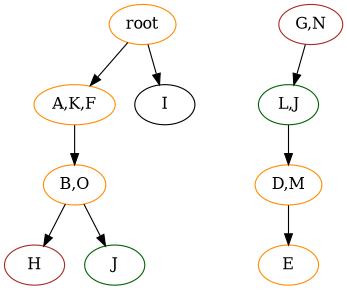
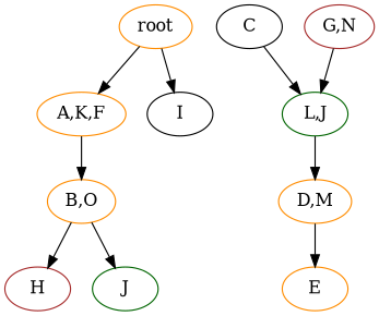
  strict digraph {
    node [color=darkorange]
    n1 [label=root]
    n2 [label="A,K,F"]
    n3 [color=black label=I]
    n4 [label="B,O"]
    n5 [color=brown label=H]
    n6 [color=darkgreen label=J]
+   n7 [color=black label=C]
    n8 [color=darkgreen label="L,J"]
    n9 [label="D,M"]
    n10 [label=E]
    n11 [color=brown label="G,N"]
    n1 -> n2
    n1 -> n3
    n2 -> n4
    n4 -> n5
    n4 -> n6
+   n7 -> n8
    n8 -> n9
    n9 -> n10
    n11 -> n8
  }
